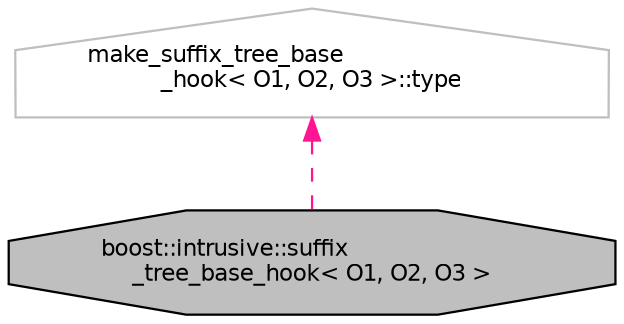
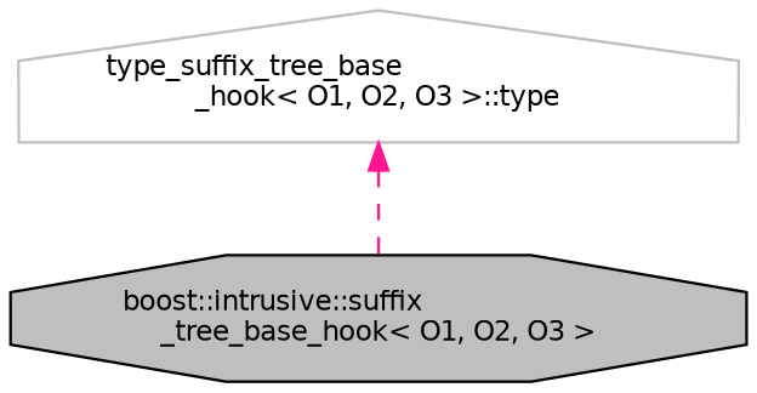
  digraph {
    node [fontname=Helvetica fontsize=10 style=filled]
    n1 [color=black fillcolor=grey75 fontcolor=black height=0.2 label="boost::intrusive::suffix\l_tree_base_hook\< O1, O2, O3 \>" shape=octagon width=0.4]
-   n2 [color=grey75 fillcolor=white height=0.2 label="make_suffix_tree_base\l_hook\< O1, O2, O3 \>::type" shape=house width=0.4]
+   n2 [color=grey75 fillcolor=white height=0.2 label="type_suffix_tree_base\l_hook\< O1, O2, O3 \>::type" shape=house width=0.4]
    n2 -> n1 [color=deeppink dir=back fontname=Helvetica fontsize=10 labelfontname=Helvetica labelfontsize=10 style=dashed]
  }
